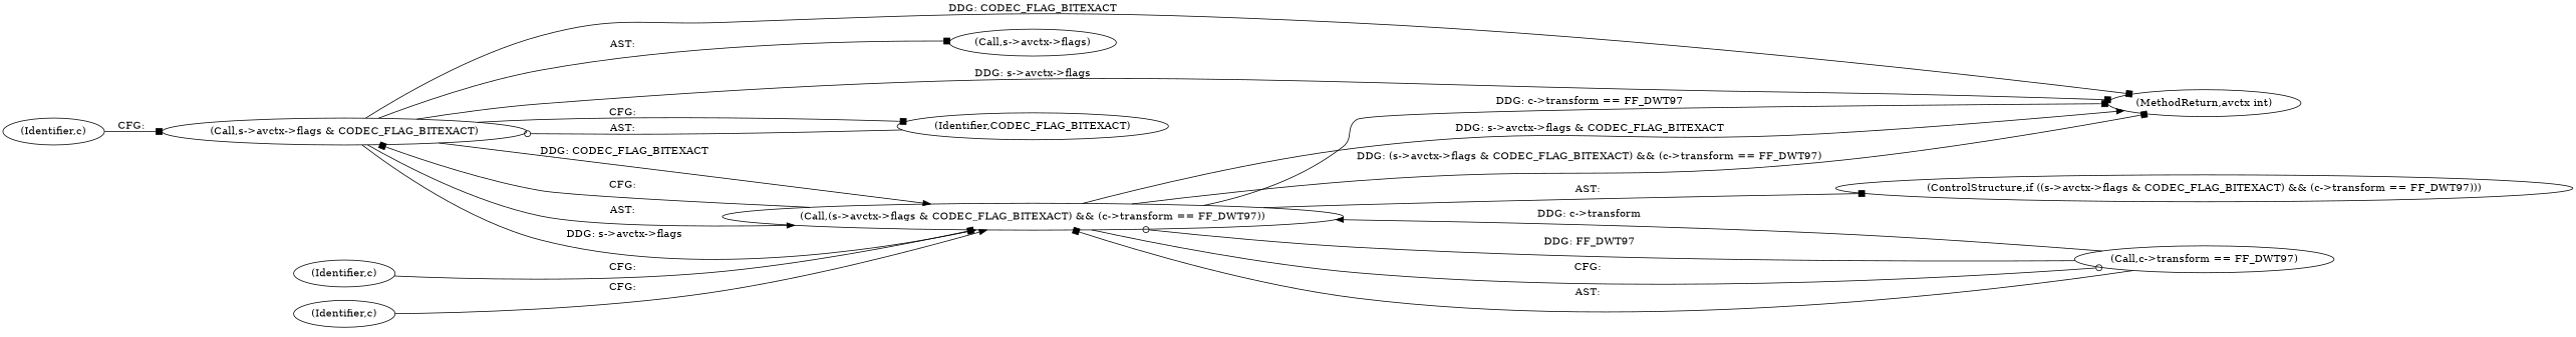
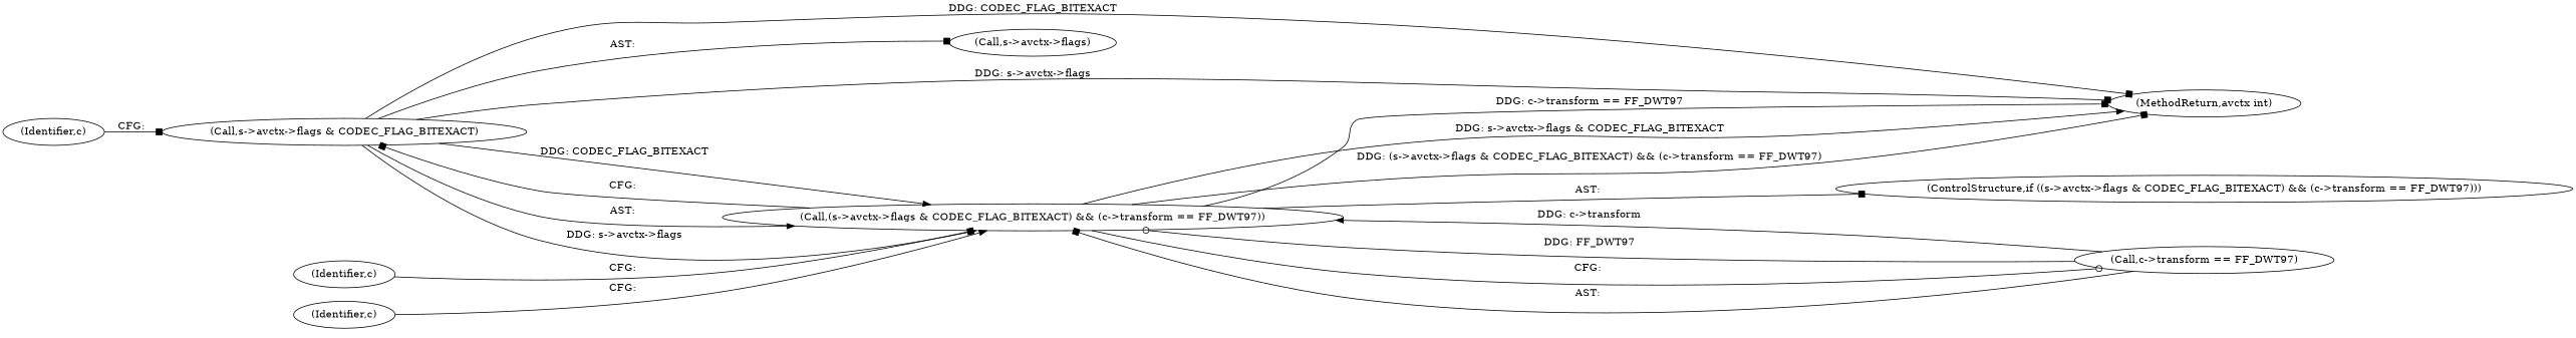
  digraph {
    rankdir=LR
    edge [arrowhead=box]
    n1 [label="(Call,s->avctx->flags & CODEC_FLAG_BITEXACT)"]
    n2 [label="(Call,(s->avctx->flags & CODEC_FLAG_BITEXACT) && (c->transform == FF_DWT97))"]
-   n3 [label="(Identifier,CODEC_FLAG_BITEXACT)"]
    n4 [label="(MethodReturn,avctx int)"]
    n5 [label="(Call,s->avctx->flags)"]
    n6 [label="(ControlStructure,if ((s->avctx->flags & CODEC_FLAG_BITEXACT) && (c->transform == FF_DWT97)))"]
    n7 [label="(Call,c->transform == FF_DWT97)"]
    n8 [label="(Identifier,c)"]
    n9 [label="(Identifier,c)"]
    n10 [label="(Identifier,c)"]
    n1 -> n2 [arrowhead=normal label="AST: "]
    n1 -> n2 [arrowhead=normal label="DDG: s->avctx->flags"]
    n1 -> n2 [arrowhead=normal label="DDG: CODEC_FLAG_BITEXACT"]
-   n1 -> n3 [label="CFG: "]
    n1 -> n4 [label="DDG: s->avctx->flags"]
    n1 -> n4 [label="DDG: CODEC_FLAG_BITEXACT"]
    n1 -> n5 [label="AST: "]
    n2 -> n1 [label="CFG: "]
    n2 -> n4 [label="DDG: c->transform == FF_DWT97"]
    n2 -> n4 [arrowhead=normal label="DDG: s->avctx->flags & CODEC_FLAG_BITEXACT"]
    n2 -> n4 [label="DDG: (s->avctx->flags & CODEC_FLAG_BITEXACT) && (c->transform == FF_DWT97)"]
    n2 -> n6 [label="AST: "]
    n2 -> n7 [arrowhead=odot label="CFG: "]
-   n3 -> n1 [arrowhead=odot label="AST: "]
    n7 -> n2 [label="AST: "]
    n7 -> n2 [arrowhead=normal label="DDG: c->transform"]
    n7 -> n2 [arrowhead=odot label="DDG: FF_DWT97"]
    n8 -> n1 [label="CFG: "]
    n9 -> n2 [label="CFG: "]
    n10 -> n2 [arrowhead=normal label="CFG: "]
  }
